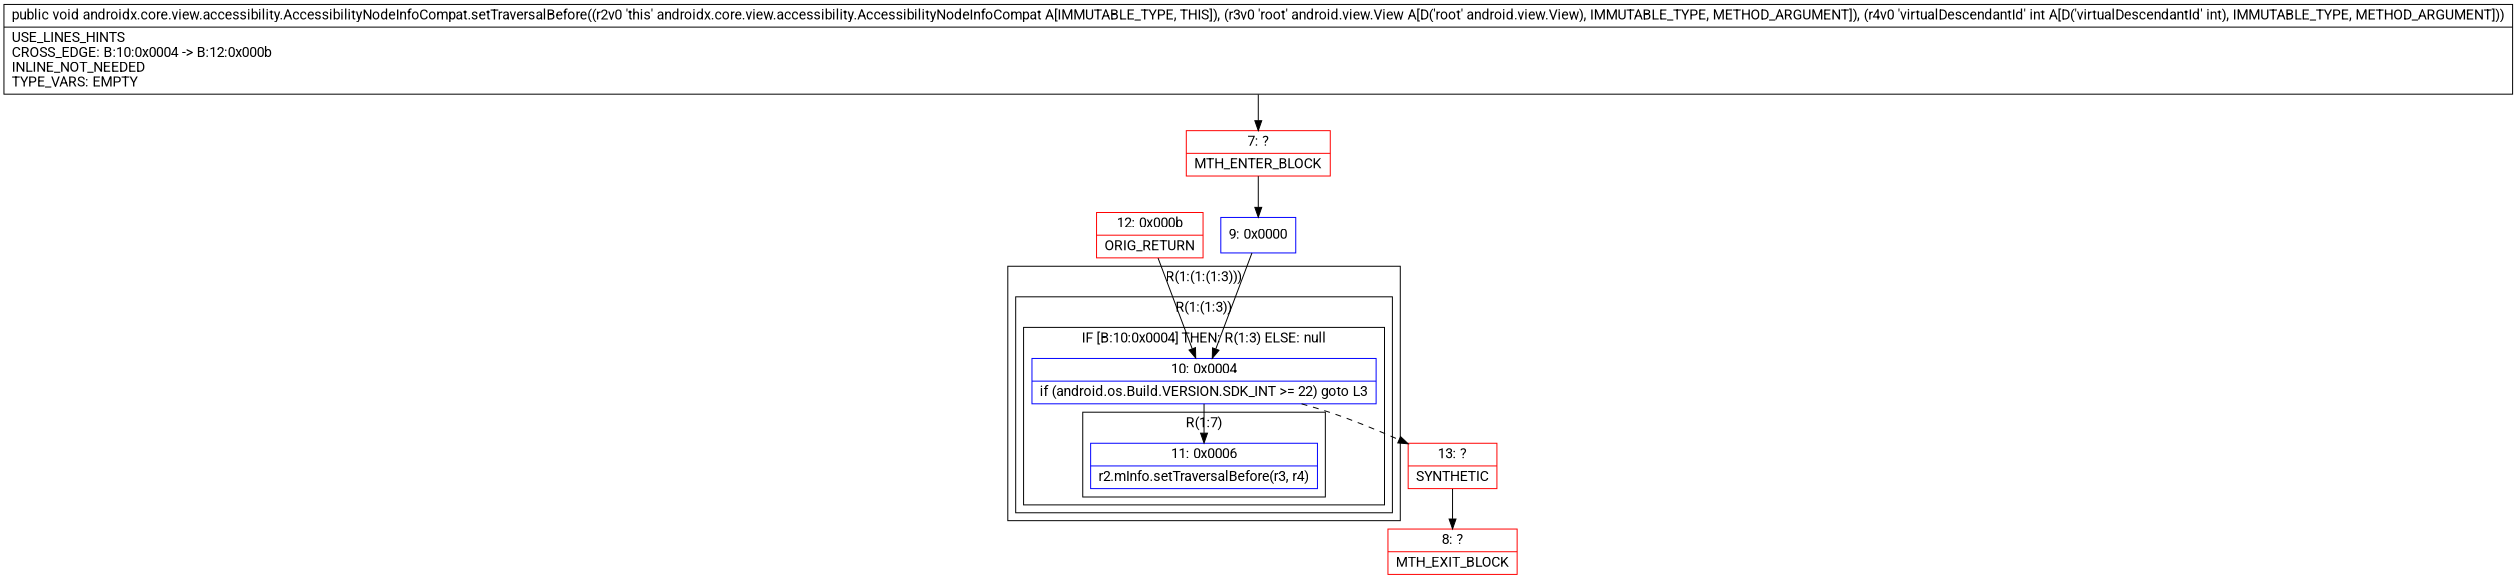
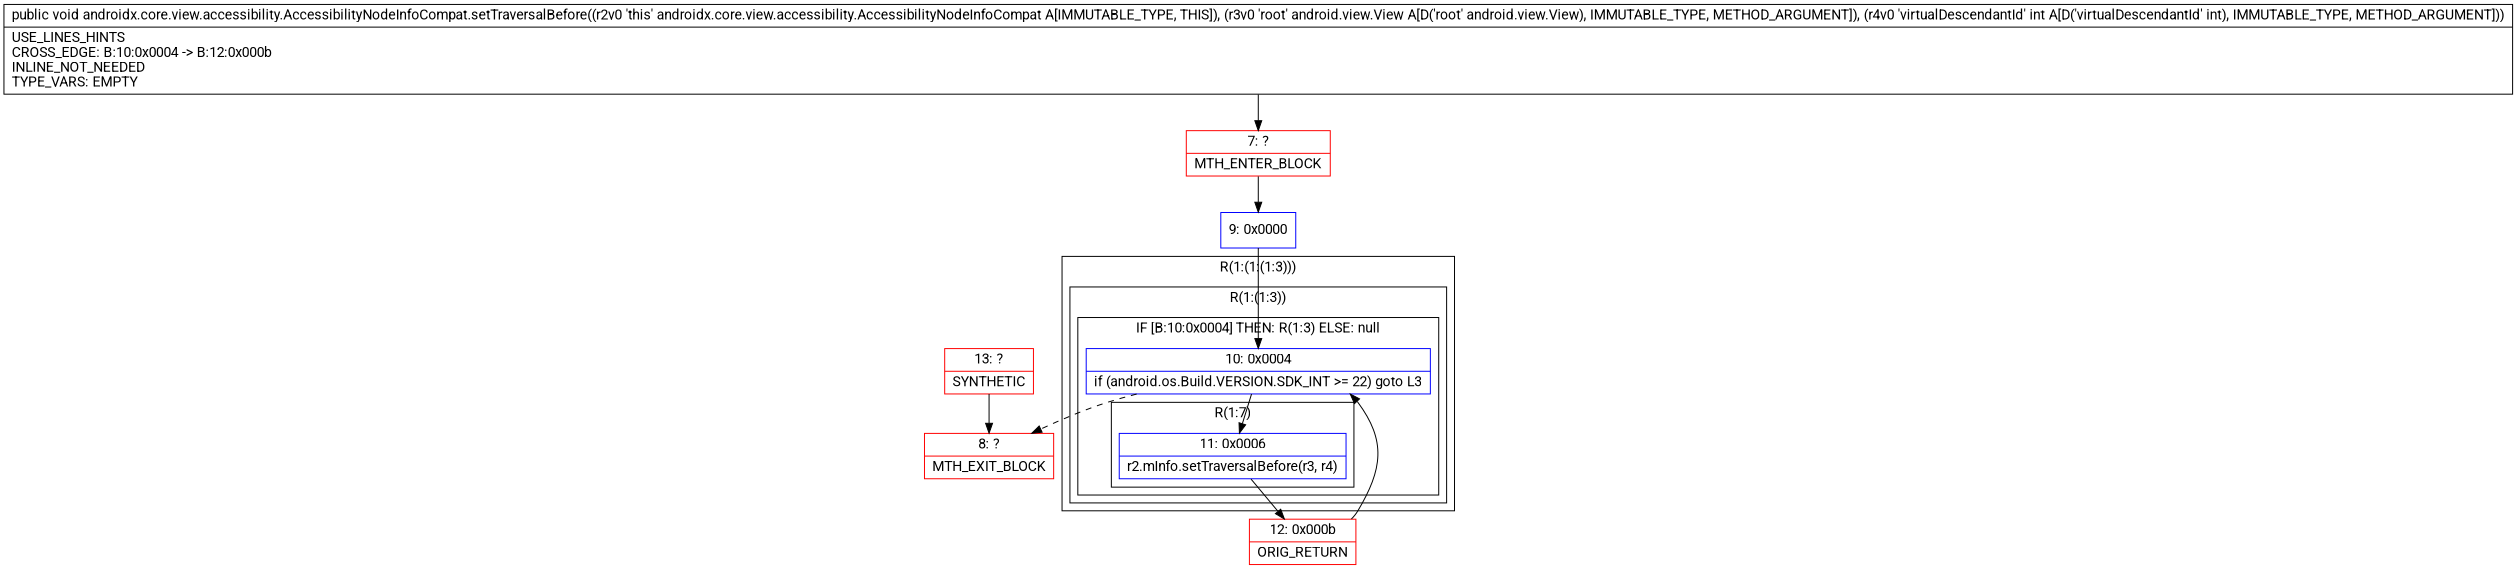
  digraph {
    fontname=Roboto
    node [color=red fontname=Roboto shape=record]
    edge [fontname=Roboto]
    n1 [color=blue label="{11\:\ 0x0006|r2.mInfo.setTraversalBefore(r3, r4)\l}"]
    n2 [color=blue label="{10\:\ 0x0004|if (android.os.Build.VERSION.SDK_INT \>= 22) goto L3\l}"]
    n3 [label="{12\:\ 0x000b|ORIG_RETURN\l}"]
    n4 [label="{13\:\ ?|SYNTHETIC\l}"]
    n5 [label="{8\:\ ?|MTH_EXIT_BLOCK\l}"]
    n6 [label="{7\:\ ?|MTH_ENTER_BLOCK\l}"]
    n7 [color=blue label="{9\:\ 0x0000}"]
    n8 [label="{public void androidx.core.view.accessibility.AccessibilityNodeInfoCompat.setTraversalBefore((r2v0 'this' androidx.core.view.accessibility.AccessibilityNodeInfoCompat A[IMMUTABLE_TYPE, THIS]), (r3v0 'root' android.view.View A[D('root' android.view.View), IMMUTABLE_TYPE, METHOD_ARGUMENT]), (r4v0 'virtualDescendantId' int A[D('virtualDescendantId' int), IMMUTABLE_TYPE, METHOD_ARGUMENT]))  | USE_LINES_HINTS\lCROSS_EDGE: B:10:0x0004 \-\> B:12:0x000b\lINLINE_NOT_NEEDED\lTYPE_VARS: EMPTY\l}" color=""]
    subgraph cluster_1 {
      label="R(1:(1:(1:3)))"
      subgraph cluster_2 {
        label="R(1:(1:3))"
        subgraph cluster_3 {
          label="IF [B:10:0x0004] THEN: R(1:3) ELSE: null"
          n2
          subgraph cluster_4 {
            label="R(1:7)"
            n1
          }
        }
      }
    }
+   n1 -> n3
    n2 -> n1
-   n2 -> n4 [style=dashed]
+   n2 -> n5 [style=dashed]
    n3 -> n2
    n4 -> n5
    n6 -> n7
    n7 -> n2
    n8 -> n6
  }
